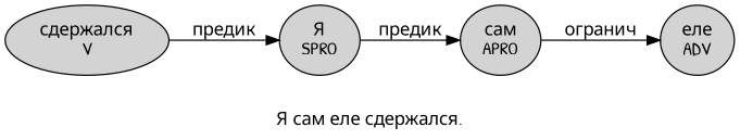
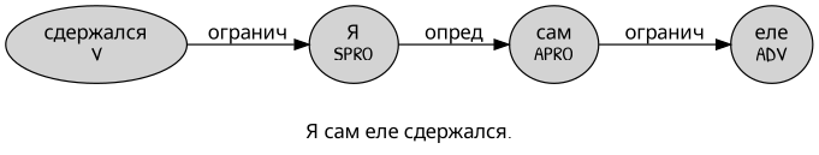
  digraph {
    fontname="Patrick Hand"
    label="Я сам еле сдержался."
    rankdir=LR
    node [fillcolor=lightgray fontname="Patrick Hand" penwidth=1 shape=ellipse style=filled]
    edge [fontname="Patrick Hand"]
    n1 [label="Я\nSPRO"]
    n2 [label="сам\nAPRO"]
    n3 [label="еле\nADV"]
    n4 [label="сдержался\nV"]
-   n1 -> n2 [label="предик"]
+   n1 -> n2 [label="опред"]
    n2 -> n3 [label="огранич"]
-   n4 -> n1 [label="предик"]
+   n4 -> n1 [label="огранич"]
  }
